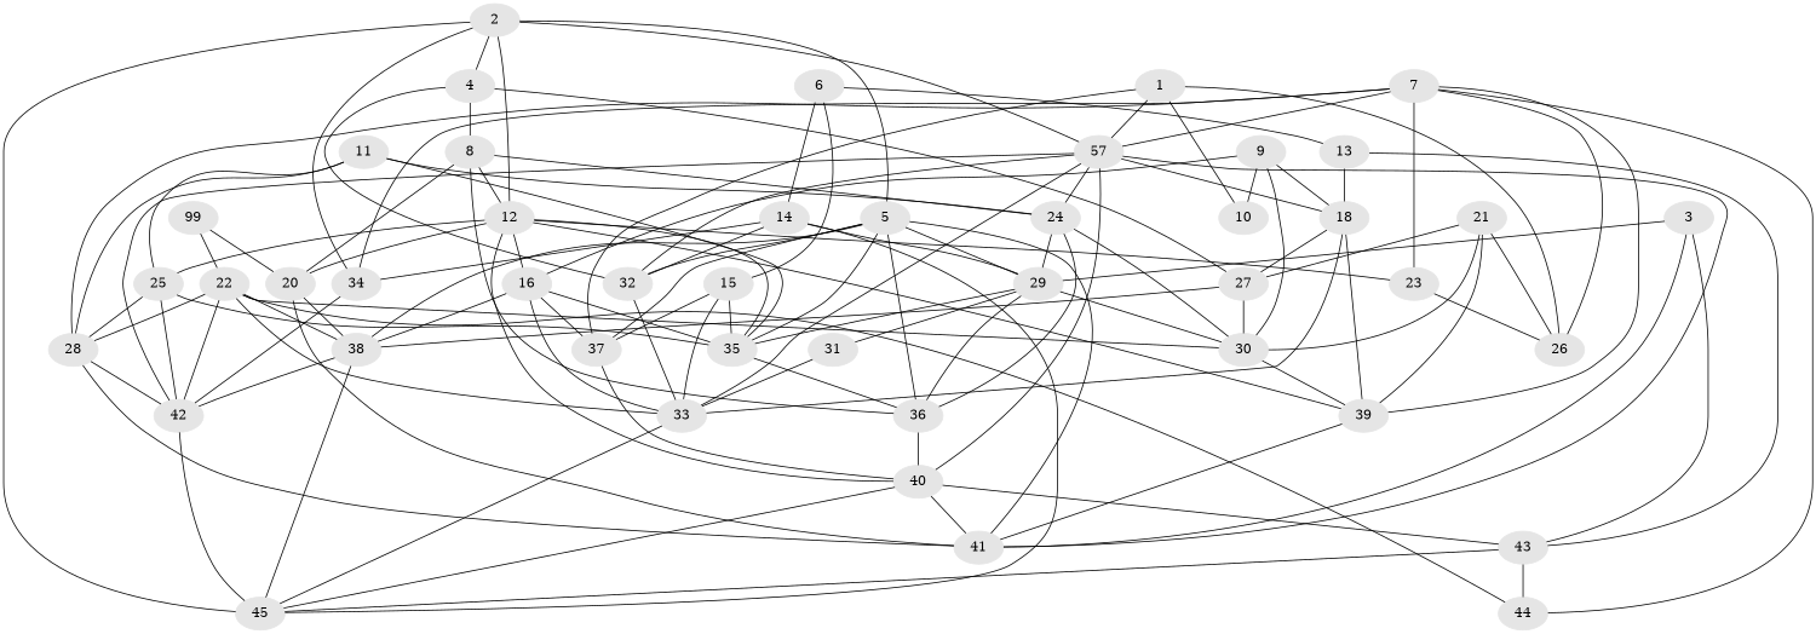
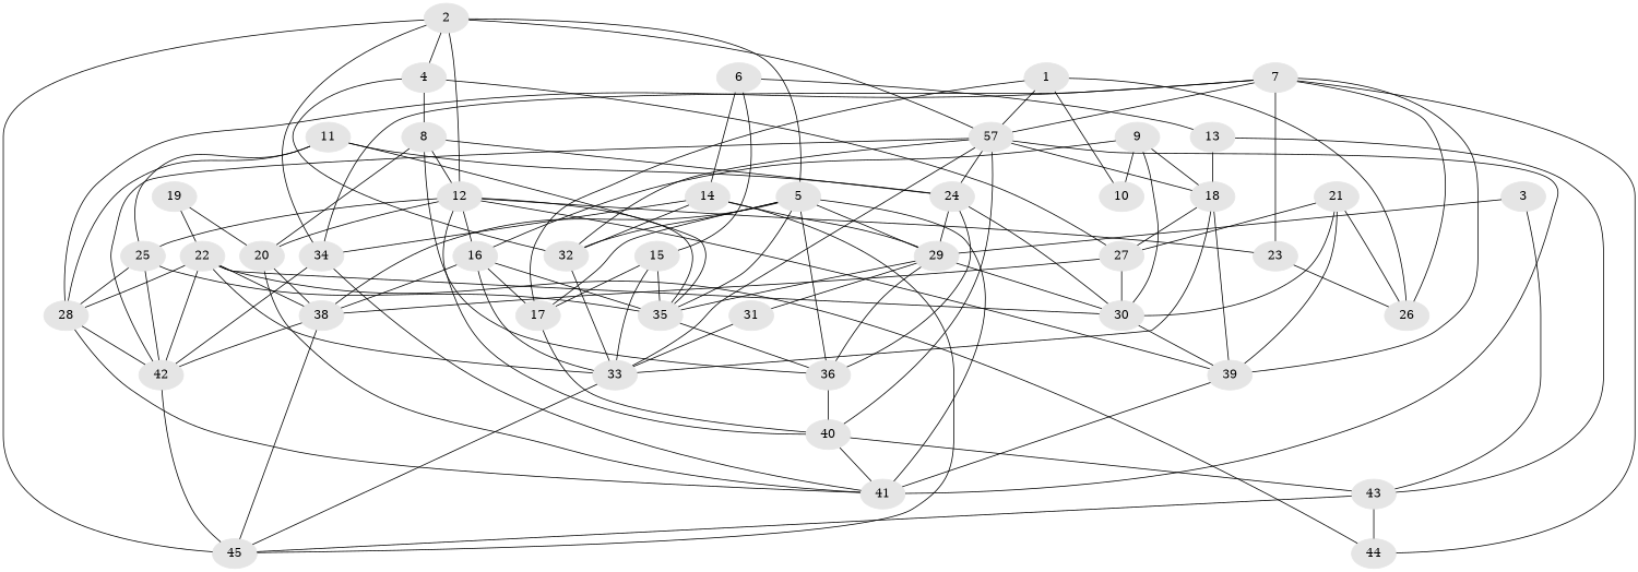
  graph {
    node [color=gray90 style=filled]
    edge [weight=1.0]
    1
    10
    n3 [label=57]
    26
-   37
+   37 [label=17]
    32
    41
    24
    18
    40
    33
    42
    2
    4
    5
    12
    34
    45
    8
    27
    29
    35
    36
    38
    23
    39
    20
    16
    25
    3
    43
    30
    31
    44
    6
    13
    14
    15
    7
    28
    9
    11
-   19 [label=99]
+   19
    22
    21
    1 -- 10
    1 -- n3
    1 -- 26
    1 -- 37
    n3 -- 32
    n3 -- 41
    n3 -- 24
    n3 -- 18
    n3 -- 40
    n3 -- 33
    n3 -- 42
    37 -- 40
    32 -- 33
    24 -- 29
    24 -- 36
    24 -- 30
    18 -- 33
    18 -- 27
    18 -- 39
    40 -- 41
-   40 -- 45
    40 -- 43
    33 -- 45
    42 -- 45
    2 -- n3
    2 -- 4
    2 -- 5
    2 -- 12
    2 -- 34
    2 -- 45
    4 -- 32
    4 -- 8
    4 -- 27
    5 -- 37
    5 -- 32
    5 -- 41
    5 -- 29
    5 -- 35
    5 -- 36
    5 -- 38
    12 -- 40
    12 -- 35
    12 -- 23
    12 -- 39
    12 -- 20
    12 -- 16
    12 -- 25
-   3 -- 41
+   34 -- 41
    34 -- 42
    8 -- 24
    8 -- 12 [weight=2.0]
    8 -- 36
    8 -- 20
    27 -- 38
    27 -- 30
    29 -- 35
    29 -- 36
    29 -- 30
    29 -- 31
    35 -- 36
    36 -- 40
    38 -- 42
    38 -- 45
    23 -- 26
    39 -- 41
    20 -- 41
    20 -- 38
    16 -- 37
    16 -- 33
    16 -- 35
    16 -- 38
    25 -- 42
    25 -- 35
    25 -- 28
    3 -- 29 [weight=2.0]
    3 -- 43
    43 -- 45
    43 -- 44
    30 -- 39
    31 -- 33 [weight=2.0]
    6 -- 13
    6 -- 14
    6 -- 15
    13 -- 18
    13 -- 43
    14 -- 32
    14 -- 34 [weight=2.0]
    14 -- 45
    14 -- 29
    15 -- 37
    15 -- 33
    15 -- 35
    7 -- n3
    7 -- 26
    7 -- 34
    7 -- 23
    7 -- 39 [weight=2.0]
    7 -- 44
    7 -- 28 [weight=2.0]
    28 -- 41
    28 -- 42 [weight=2.0]
    9 -- 10 [weight=2.0]
    9 -- 18 [weight=2.0]
    9 -- 16
    9 -- 30
    11 -- 24
    11 -- 35
    11 -- 25
    11 -- 28
    19 -- 20
    19 -- 22
    22 -- 33
    22 -- 42
    22 -- 38
    22 -- 30
    22 -- 44
    22 -- 28
    21 -- 26
    21 -- 27
    21 -- 39
    21 -- 30
  }
